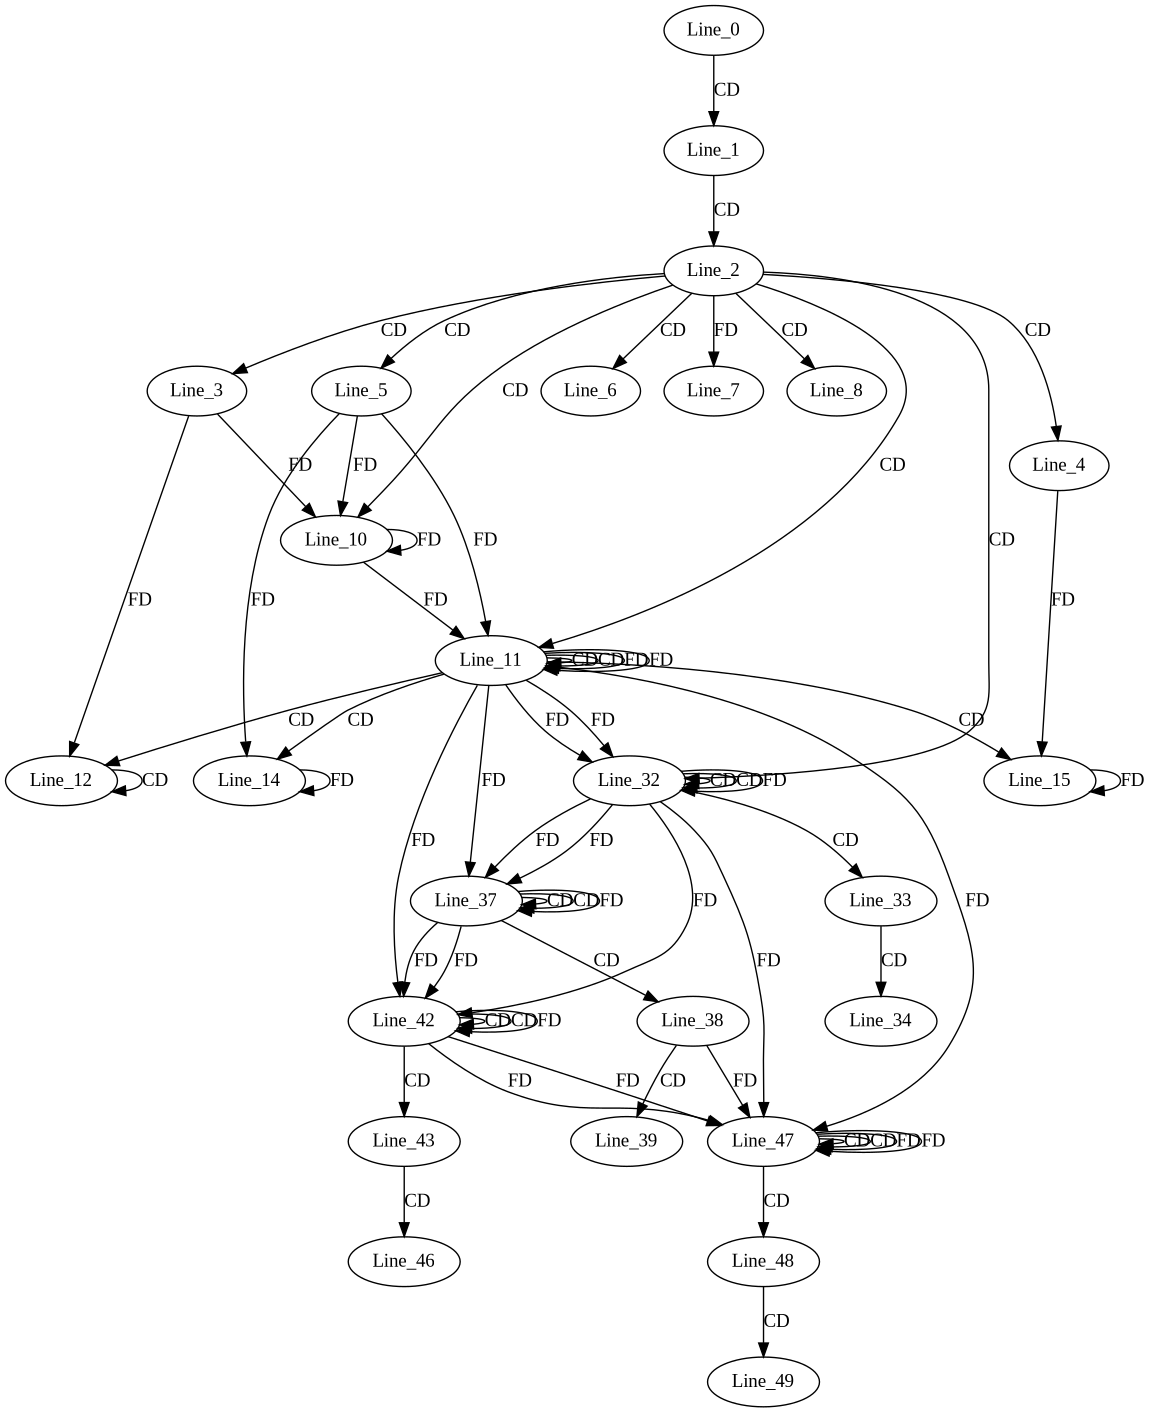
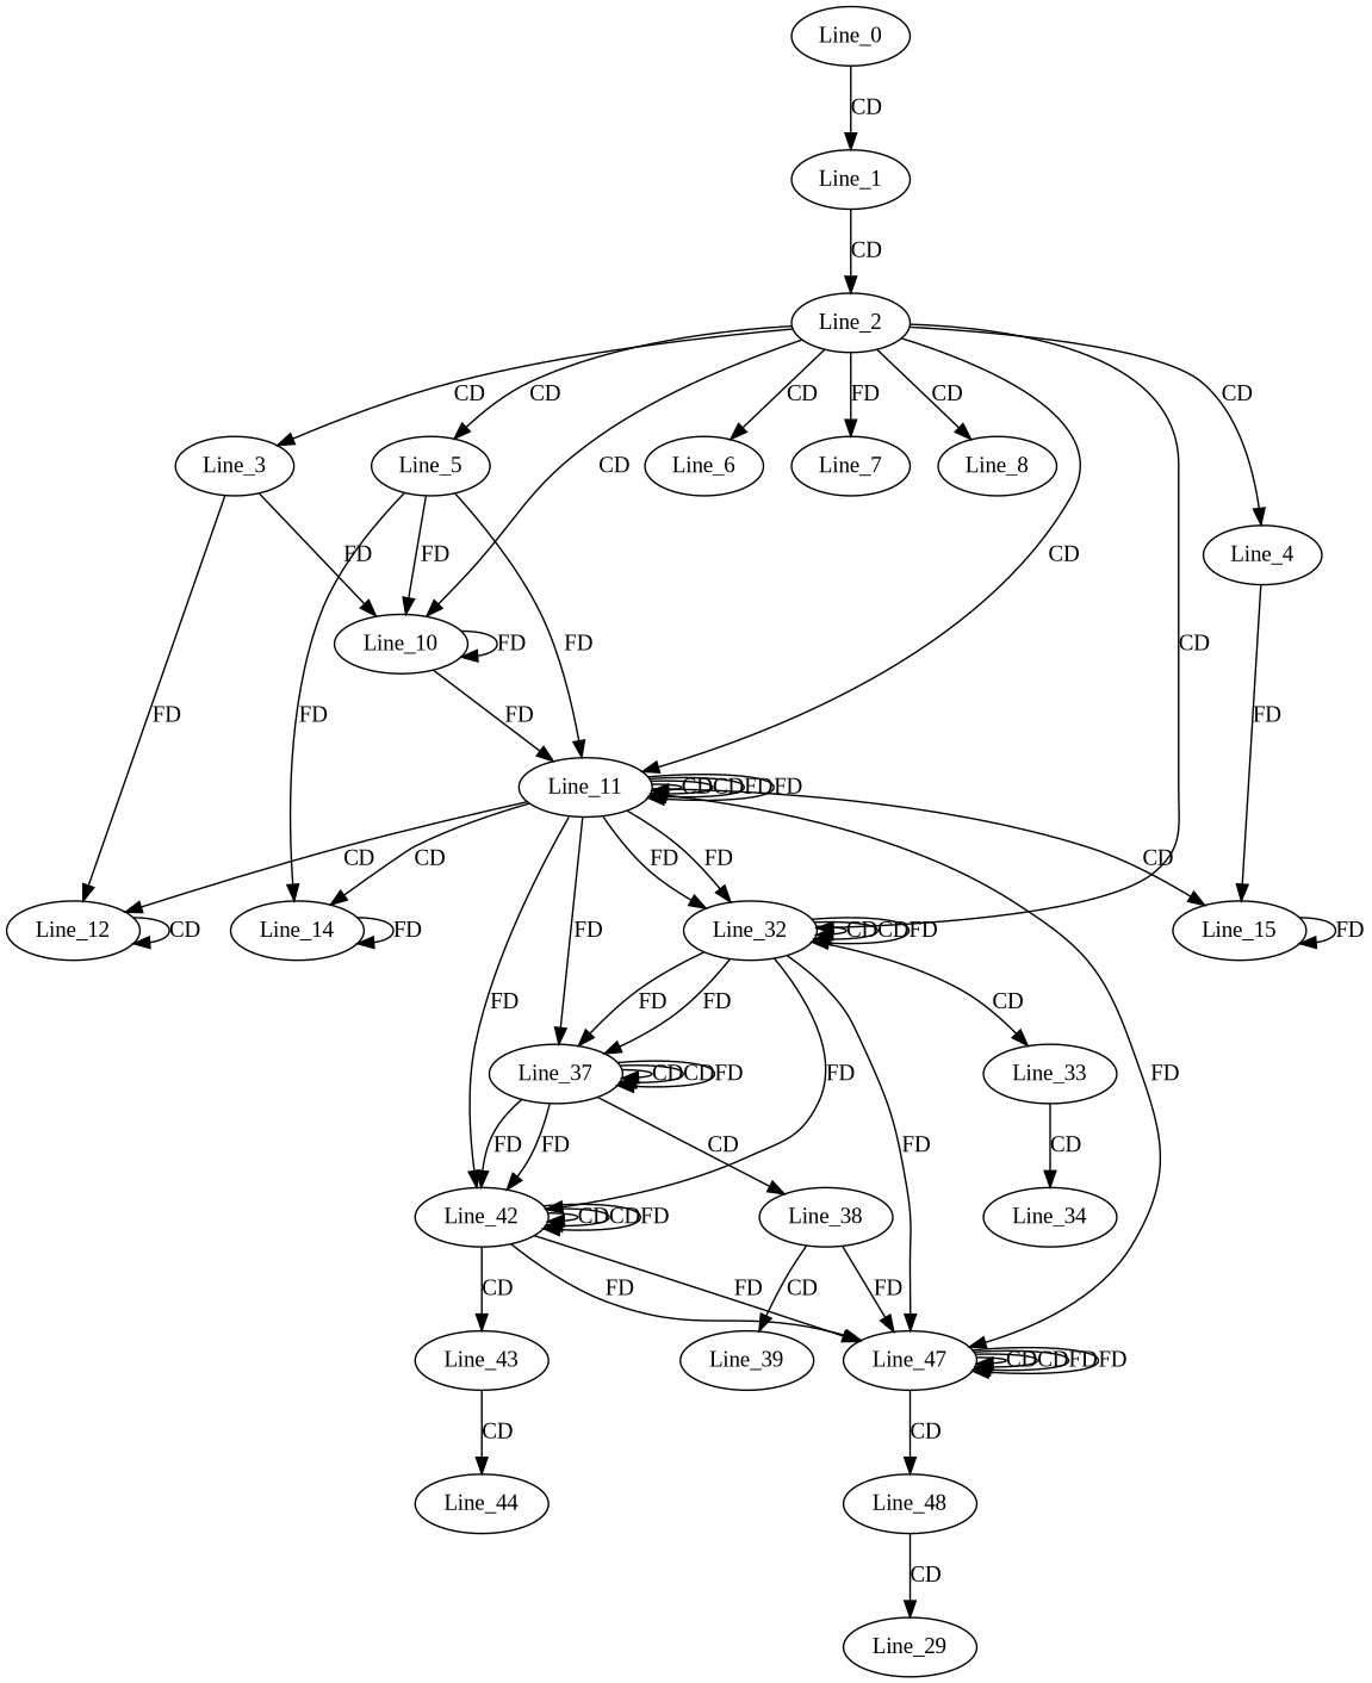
  digraph {
    fontname="Liberation Serif"
    node [fontname="Liberation Serif"]
    edge [fontname="Liberation Serif"]
    Line_0
    Line_1
    Line_2
    Line_3
    Line_4
    Line_5
    Line_6
    Line_7
    Line_8
    Line_10
    Line_11
    Line_32
    Line_12
    n14 [label=Line_15]
    Line_14
    Line_37
    Line_42
    Line_47
    Line_33
    Line_38
    Line_43
    Line_48
    Line_34
    Line_39
-   Line_44 [label=Line_46]
-   Line_49
+   Line_44
+   Line_49 [label=Line_29]
    Line_0 -> Line_1 [label=CD]
    Line_1 -> Line_2 [label=CD]
    Line_2 -> Line_3 [label=CD]
    Line_2 -> Line_4 [label=CD]
    Line_2 -> Line_5 [label=CD]
    Line_2 -> Line_6 [label=CD]
    Line_2 -> Line_7 [label=FD]
    Line_2 -> Line_8 [label=CD]
    Line_2 -> Line_10 [label=CD]
    Line_2 -> Line_11 [label=CD]
    Line_2 -> Line_32 [label=CD]
    Line_3 -> Line_10 [label=FD]
    Line_3 -> Line_12 [label=FD]
    Line_4 -> n14 [label=FD]
    Line_5 -> Line_10 [label=FD]
    Line_5 -> Line_11 [label=FD]
    Line_5 -> Line_14 [label=FD]
    Line_10 -> Line_10 [label=FD]
    Line_10 -> Line_11 [label=FD]
    Line_11 -> Line_11 [label=CD]
    Line_11 -> Line_11 [label=CD]
    Line_11 -> Line_11 [label=FD]
    Line_11 -> Line_11 [label=FD]
    Line_11 -> Line_32 [label=FD]
    Line_11 -> Line_32 [label=FD]
    Line_11 -> Line_12 [label=CD]
    Line_11 -> n14 [label=CD]
    Line_11 -> Line_14 [label=CD]
    Line_11 -> Line_37 [label=FD]
    Line_11 -> Line_42 [label=FD]
    Line_11 -> Line_47 [label=FD]
    Line_32 -> Line_32 [label=CD]
    Line_32 -> Line_32 [label=CD]
    Line_32 -> Line_32 [label=FD]
    Line_32 -> Line_37 [label=FD]
    Line_32 -> Line_37 [label=FD]
    Line_32 -> Line_42 [label=FD]
    Line_32 -> Line_47 [label=FD]
    Line_32 -> Line_33 [label=CD]
    Line_12 -> Line_12 [label=CD]
    n14 -> n14 [label=FD]
    Line_14 -> Line_14 [label=FD]
    Line_37 -> Line_37 [label=CD]
    Line_37 -> Line_37 [label=CD]
    Line_37 -> Line_37 [label=FD]
    Line_37 -> Line_42 [label=FD]
    Line_37 -> Line_42 [label=FD]
    Line_37 -> Line_38 [label=CD]
    Line_42 -> Line_42 [label=CD]
    Line_42 -> Line_42 [label=CD]
    Line_42 -> Line_42 [label=FD]
    Line_42 -> Line_47 [label=FD]
    Line_42 -> Line_47 [label=FD]
    Line_42 -> Line_43 [label=CD]
    Line_47 -> Line_47 [label=CD]
    Line_47 -> Line_47 [label=CD]
    Line_47 -> Line_47 [label=FD]
    Line_47 -> Line_47 [label=FD]
    Line_47 -> Line_48 [label=CD]
    Line_33 -> Line_34 [label=CD]
    Line_38 -> Line_47 [label=FD]
    Line_38 -> Line_39 [label=CD]
    Line_43 -> Line_44 [label=CD]
    Line_48 -> Line_49 [label=CD]
  }
